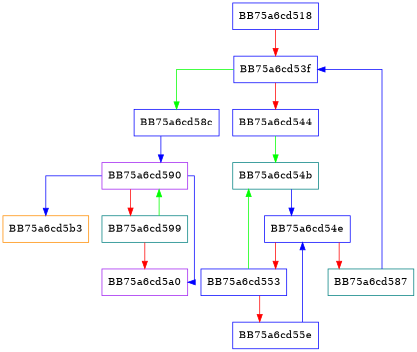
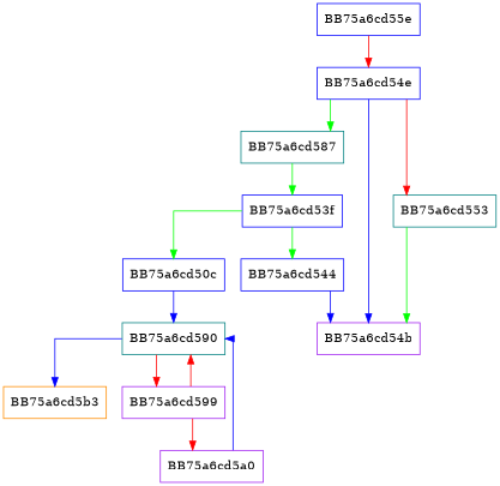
  digraph {
    splines=ortho
    node [color=blue shape=box]
    edge [color=blue]
-   BB75a6cd518
    BB75a6cd53f
-   BB75a6cd58c
+   BB75a6cd58c [label=BB75a6cd50c]
    BB75a6cd544
-   BB75a6cd590 [color=purple]
-   BB75a6cd54b [color=teal]
+   BB75a6cd590 [color=teal]
+   BB75a6cd54b [color=purple]
    BB75a6cd5b3 [color=darkorange]
-   BB75a6cd599 [color=teal]
+   BB75a6cd599 [color=purple]
    BB75a6cd54e
    BB75a6cd587 [color=teal]
-   BB75a6cd553
+   BB75a6cd553 [color=teal]
    BB75a6cd55e
    BB75a6cd5a0 [color=purple]
-   BB75a6cd518 -> BB75a6cd53f [color=red]
    BB75a6cd53f -> BB75a6cd58c [color=green]
-   BB75a6cd53f -> BB75a6cd544 [color=red]
+   BB75a6cd53f -> BB75a6cd544 [color=green]
    BB75a6cd58c -> BB75a6cd590
-   BB75a6cd544 -> BB75a6cd54b [color=green]
+   BB75a6cd544 -> BB75a6cd54b
    BB75a6cd590 -> BB75a6cd5b3
    BB75a6cd590 -> BB75a6cd599 [color=red]
-   BB75a6cd54b -> BB75a6cd54e
-   BB75a6cd599 -> BB75a6cd590 [color=green]
+   BB75a6cd54e -> BB75a6cd54b
+   BB75a6cd599 -> BB75a6cd590 [color=red]
    BB75a6cd599 -> BB75a6cd5a0 [color=red]
-   BB75a6cd54e -> BB75a6cd587 [color=red]
+   BB75a6cd54e -> BB75a6cd587 [color=green]
    BB75a6cd54e -> BB75a6cd553 [color=red]
-   BB75a6cd587 -> BB75a6cd53f
+   BB75a6cd587 -> BB75a6cd53f [color=green]
    BB75a6cd553 -> BB75a6cd54b [color=green]
-   BB75a6cd553 -> BB75a6cd55e [color=red]
-   BB75a6cd55e -> BB75a6cd54e
-   BB75a6cd590 -> BB75a6cd5a0
+   BB75a6cd55e -> BB75a6cd54e [color=red]
+   BB75a6cd5a0 -> BB75a6cd590
  }
